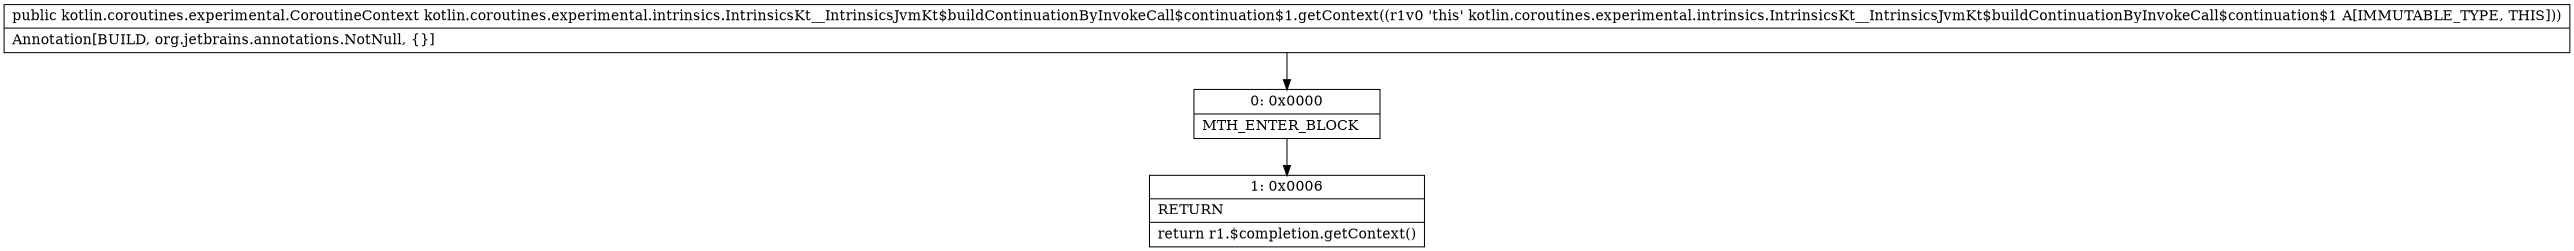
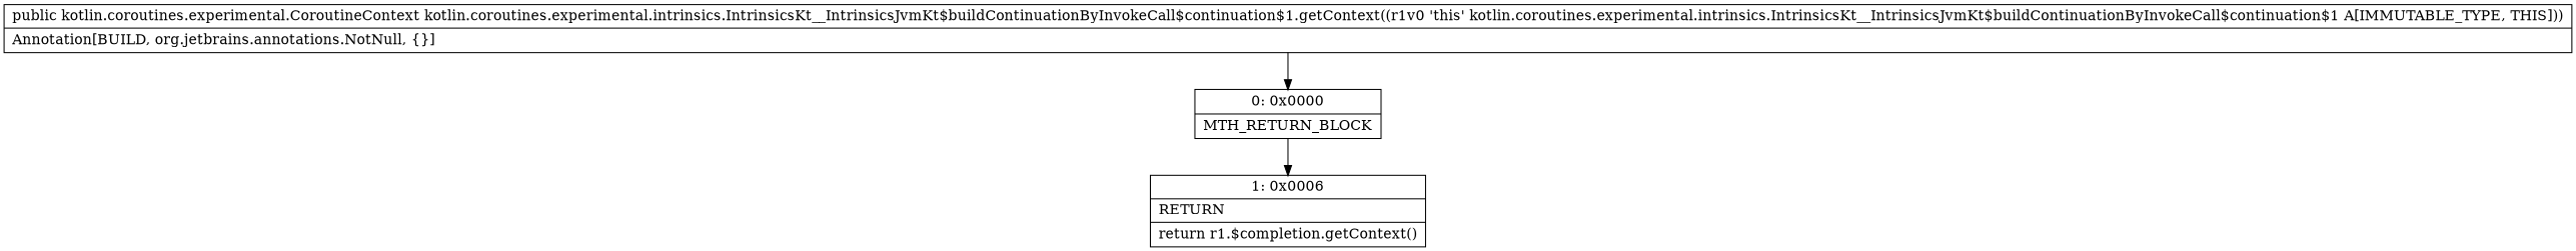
  digraph {
    node [shape=record]
-   n1 [label="{0\:\ 0x0000|MTH_ENTER_BLOCK\l}"]
+   n1 [label="{0\:\ 0x0000|MTH_RETURN_BLOCK\l}"]
    n2 [label="{1\:\ 0x0006|RETURN\l|return r1.$completion.getContext()\l}"]
    n3 [label="{public kotlin.coroutines.experimental.CoroutineContext kotlin.coroutines.experimental.intrinsics.IntrinsicsKt__IntrinsicsJvmKt$buildContinuationByInvokeCall$continuation$1.getContext((r1v0 'this' kotlin.coroutines.experimental.intrinsics.IntrinsicsKt__IntrinsicsJvmKt$buildContinuationByInvokeCall$continuation$1 A[IMMUTABLE_TYPE, THIS]))  | Annotation[BUILD, org.jetbrains.annotations.NotNull, \{\}]\l}"]
    n1 -> n2
    n3 -> n1
  }
